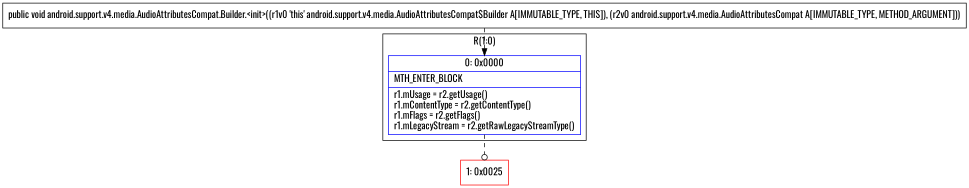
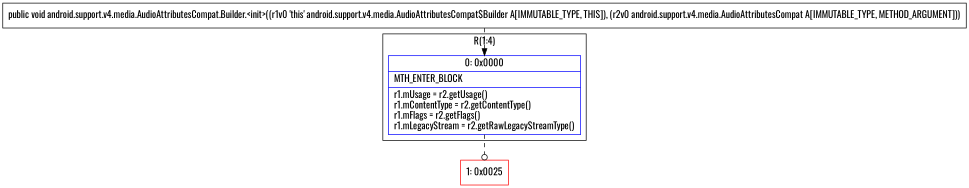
  digraph {
    fontname=Oswald
    node [shape=record fontname=Oswald]
    edge [style=dashed fontname=Oswald]
    n1 [color=blue label="{0\:\ 0x0000|MTH_ENTER_BLOCK\l|r1.mUsage = r2.getUsage()\lr1.mContentType = r2.getContentType()\lr1.mFlags = r2.getFlags()\lr1.mLegacyStream = r2.getRawLegacyStreamType()\l}"]
    n2 [color=red label="{1\:\ 0x0025}"]
    n3 [label="{public void android.support.v4.media.AudioAttributesCompat.Builder.\<init\>((r1v0 'this' android.support.v4.media.AudioAttributesCompat$Builder A[IMMUTABLE_TYPE, THIS]), (r2v0 android.support.v4.media.AudioAttributesCompat A[IMMUTABLE_TYPE, METHOD_ARGUMENT])) }"]
    subgraph cluster_1 {
-     label="R(1:0)"
+     label="R(1:4)"
      n1
    }
    n1 -> n2 [arrowhead=odot]
    n3 -> n1 [arrowhead=normal]
  }
